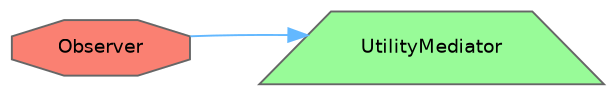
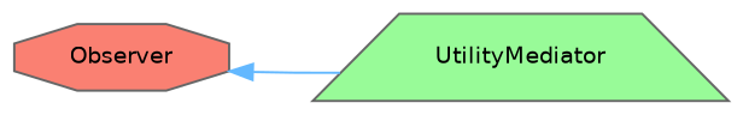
  digraph {
    rankdir=LR
    node [color=grey40 fontname=Helvetica fontsize=10 style=filled]
    n1 [fillcolor=salmon height=0.2 label=Observer shape=octagon width=0.4]
    n2 [fillcolor=palegreen height=0.2 label=UtilityMediator shape=trapezium width=0.4]
-   n2 -> n1 [color=steelblue1 dir=back fontname=Helvetica fontsize=10 labelfontname=Helvetica labelfontsize=10 style=solid]
+   n1 -> n2 [color=steelblue1 dir=back fontname=Helvetica fontsize=10 labelfontname=Helvetica labelfontsize=10 style=solid]
  }
